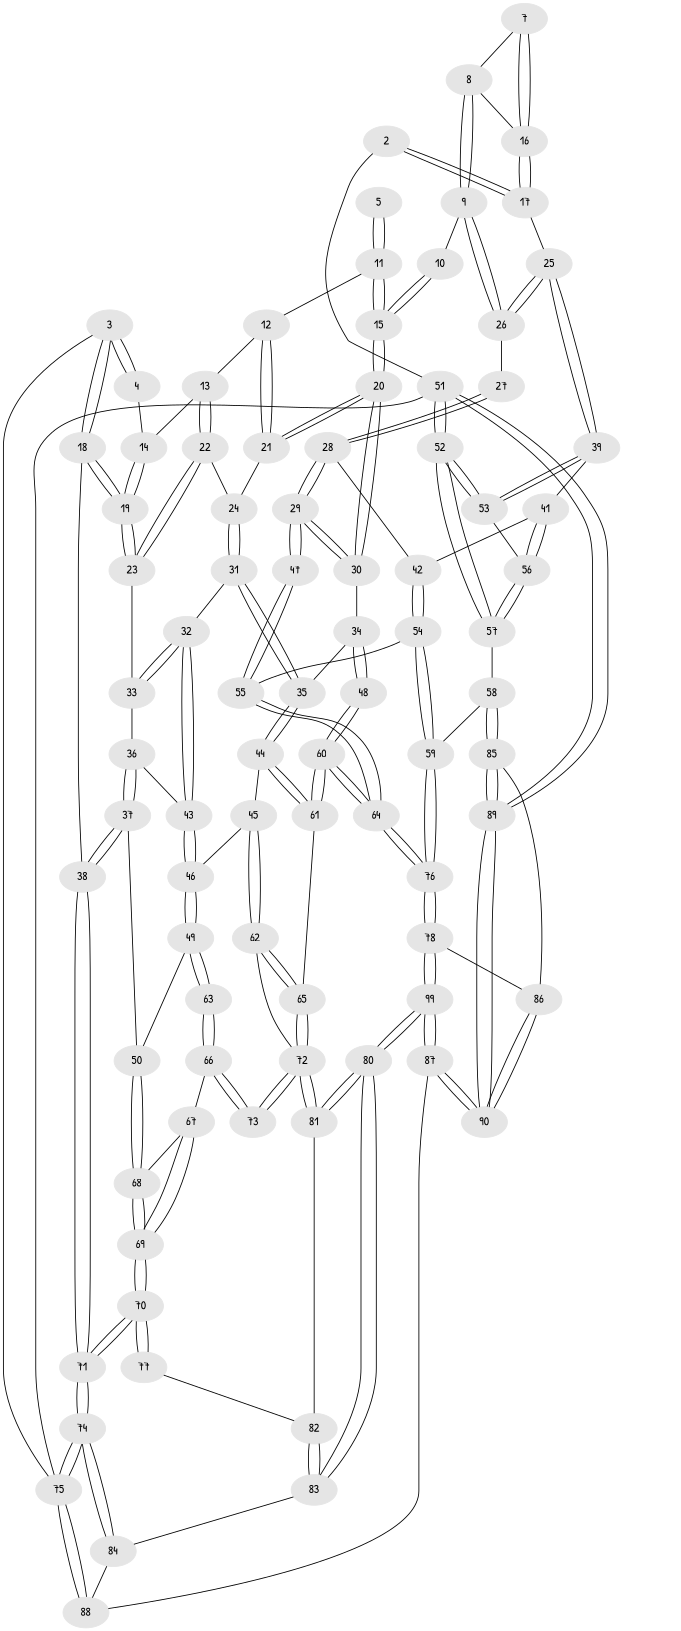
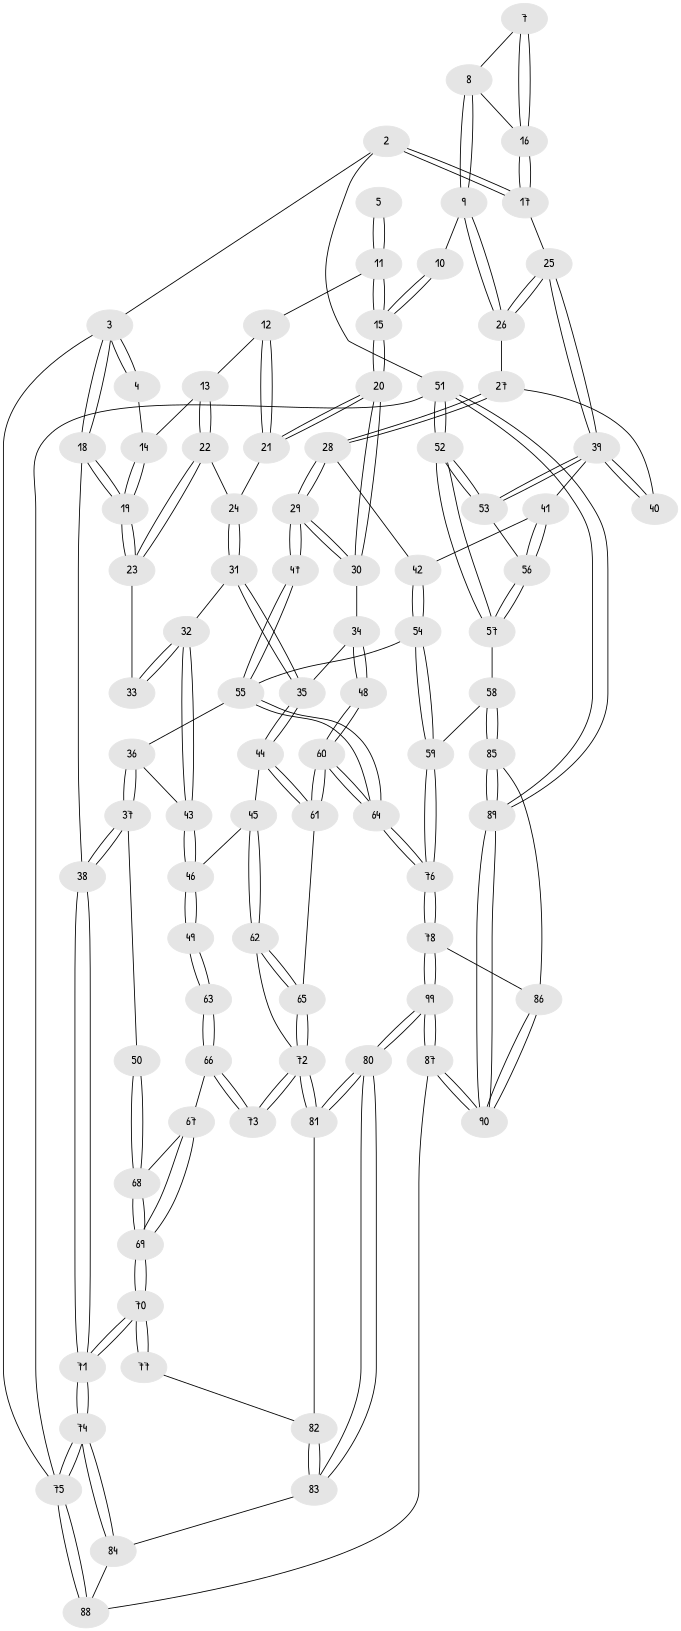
  graph {
    fontname="Patrick Hand"
    node [color=gray90 fontname="Patrick Hand" style=filled]
    edge [fontname="Patrick Hand"]
    2
    3
    17
    51
    7
    8
    16
    4
    18
    75
    25
    52
    89
    14
    19
    38
    88
    5
    11
    15
    12
    10
    9
    26
    27
    20
    13
    21
    22
    24
    23
    30
    39
    71
    33
    34
    31
    36
    32
    35
+   40
    53
    41
    28
    29
    42
    47
    54
    55
    48
    43
    44
    46
    37
    60
    45
    61
    50
    68
    74
    56
    57
    59
    49
    62
    65
    72
    63
    64
    66
    69
    90
    58
    76
    85
    86
    78
    67
    73
    81
    70
    77
    82
    84
    n85 [label=99]
    83
    80
    87
+   2 -- 3
    2 -- 17
    2 -- 17
    2 -- 51
    3 -- 4
    3 -- 4
    3 -- 18
    3 -- 18
    3 -- 75
    17 -- 25
    51 -- 75
    51 -- 52
    51 -- 52
    51 -- 89
    51 -- 89
    7 -- 8
    7 -- 16
    7 -- 16
    8 -- 16
    8 -- 9
    8 -- 9
    16 -- 17
    16 -- 17
    4 -- 14
    18 -- 19
    18 -- 19
    18 -- 38
    75 -- 88
    75 -- 88
    25 -- 26
    25 -- 26
    25 -- 39
    25 -- 39
    52 -- 53
    52 -- 53
    52 -- 57
    52 -- 57
    89 -- 90
    89 -- 90
    14 -- 19
    14 -- 19
    19 -- 23
    19 -- 23
    38 -- 71
    38 -- 71
    5 -- 11
    5 -- 11
    11 -- 15
    11 -- 15
    11 -- 12
    15 -- 20
    15 -- 20
    12 -- 13
    12 -- 21
    12 -- 21
    10 -- 15
    10 -- 15
    9 -- 10
    9 -- 26
    9 -- 26
    26 -- 27
+   27 -- 40
    27 -- 28
    27 -- 28
    20 -- 21
    20 -- 21
    20 -- 30
    20 -- 30
    13 -- 14
    13 -- 22
    13 -- 22
    21 -- 24
    22 -- 24
    22 -- 23
    22 -- 23
    24 -- 31
    24 -- 31
    23 -- 33
    30 -- 34
+   39 -- 40
+   39 -- 40
    39 -- 53
    39 -- 53
    39 -- 41
    71 -- 74
    71 -- 74
-   33 -- 36
+   55 -- 36
    34 -- 35
    34 -- 48
    34 -- 48
    31 -- 32
    31 -- 35
    31 -- 35
    36 -- 43
    36 -- 37
    36 -- 37
    32 -- 33
    32 -- 33
    32 -- 43
    32 -- 43
    35 -- 44
    35 -- 44
    53 -- 56
    41 -- 42
    41 -- 56
    41 -- 56
    28 -- 29
    28 -- 29
    28 -- 42
    29 -- 30
    29 -- 30
    29 -- 47
    29 -- 47
    42 -- 54
    42 -- 54
    47 -- 55
    47 -- 55
    54 -- 55
    54 -- 59
    54 -- 59
    55 -- 64
    55 -- 64
    48 -- 60
    48 -- 60
    43 -- 46
    43 -- 46
    44 -- 45
    44 -- 61
    44 -- 61
    46 -- 49
    46 -- 49
    37 -- 38
    37 -- 38
    37 -- 50
    60 -- 61
    60 -- 61
    60 -- 64
    60 -- 64
    45 -- 46
    45 -- 62
    45 -- 62
    61 -- 65
    50 -- 68
    50 -- 68
    68 -- 69
    68 -- 69
    74 -- 75
    74 -- 75
    74 -- 84
    74 -- 84
    56 -- 57
    56 -- 57
    57 -- 58
    59 -- 76
    59 -- 76
-   49 -- 50
    49 -- 63
    49 -- 63
    62 -- 65
    62 -- 65
    62 -- 72
    65 -- 72
    65 -- 72
    72 -- 73
    72 -- 73
    72 -- 81
    72 -- 81
    63 -- 66
    63 -- 66
    64 -- 76
    64 -- 76
    66 -- 67
    66 -- 73
    66 -- 73
    69 -- 70
    69 -- 70
    58 -- 59
    58 -- 85
    58 -- 85
    76 -- 78
    76 -- 78
    85 -- 89
    85 -- 89
    85 -- 86
    86 -- 90
    86 -- 90
    78 -- 86
    78 -- n85
    78 -- n85
    67 -- 68
    67 -- 69
    67 -- 69
    81 -- 82
    70 -- 71
    70 -- 71
    70 -- 77
    70 -- 77
    77 -- 82
    82 -- 83
    82 -- 83
    84 -- 88
    n85 -- 80
    n85 -- 80
    n85 -- 87
    n85 -- 87
    83 -- 84
    80 -- 81
    80 -- 81
    80 -- 83
    80 -- 83
    87 -- 88
    87 -- 90
    87 -- 90
  }
